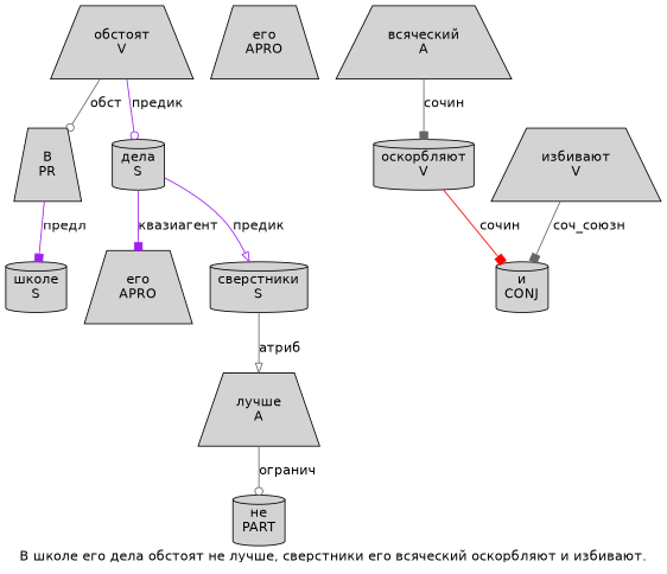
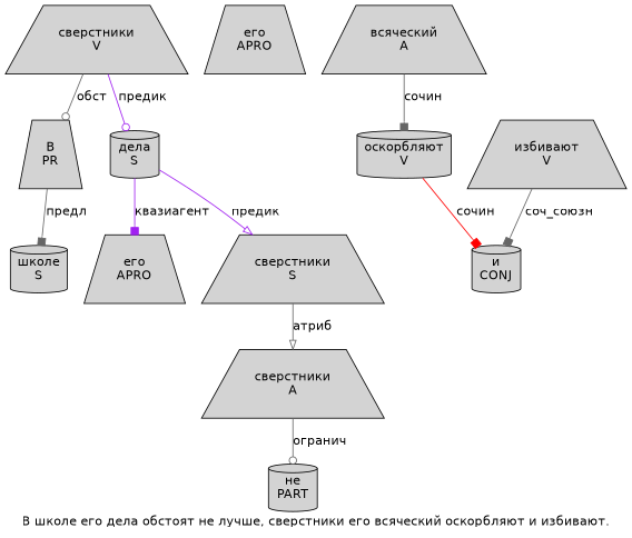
  digraph {
    fontname="DejaVu Sans"
    label="В школе его дела обстоят не лучше, сверстники его всяческий оскорбляют и избивают."
    node [fillcolor=lightgray fontname="DejaVu Sans" penwidth=1 shape=trapezium style=filled]
    edge [arrowhead=box color=gray40 fontname="DejaVu Sans"]
    n1 [label="В\nPR"]
    n2 [label="школе\nS" shape=cylinder]
    n3 [label="его\nAPRO"]
    n4 [label="дела\nS" shape=cylinder]
-   n5 [label="сверстники\nS" shape=cylinder]
-   n6 [label="обстоят\nV"]
-   n7 [label="лучше\nA"]
+   n5 [label="сверстники\nS"]
+   n6 [label="сверстники\nV"]
+   n7 [label="сверстники\nA"]
    n8 [label="не\nPART" shape=cylinder]
    n9 [label="его\nAPRO"]
    n10 [label="всяческий\nA"]
    n11 [label="оскорбляют\nV" shape=cylinder]
    n12 [label="и\nCONJ" shape=cylinder]
    n13 [label="избивают\nV"]
-   n1 -> n2 [color=purple label="предл"]
+   n1 -> n2 [label="предл"]
    n4 -> n3 [color=purple label="квазиагент"]
    n4 -> n5 [arrowhead=onormal color=purple label="предик"]
    n5 -> n7 [arrowhead=onormal label="атриб"]
    n6 -> n1 [arrowhead=odot label="обст"]
    n6 -> n4 [arrowhead=odot color=purple label="предик"]
    n7 -> n8 [arrowhead=odot label="огранич"]
    n10 -> n11 [label="сочин"]
    n11 -> n12 [color=red label="сочин"]
    n13 -> n12 [label="соч_союзн"]
  }
